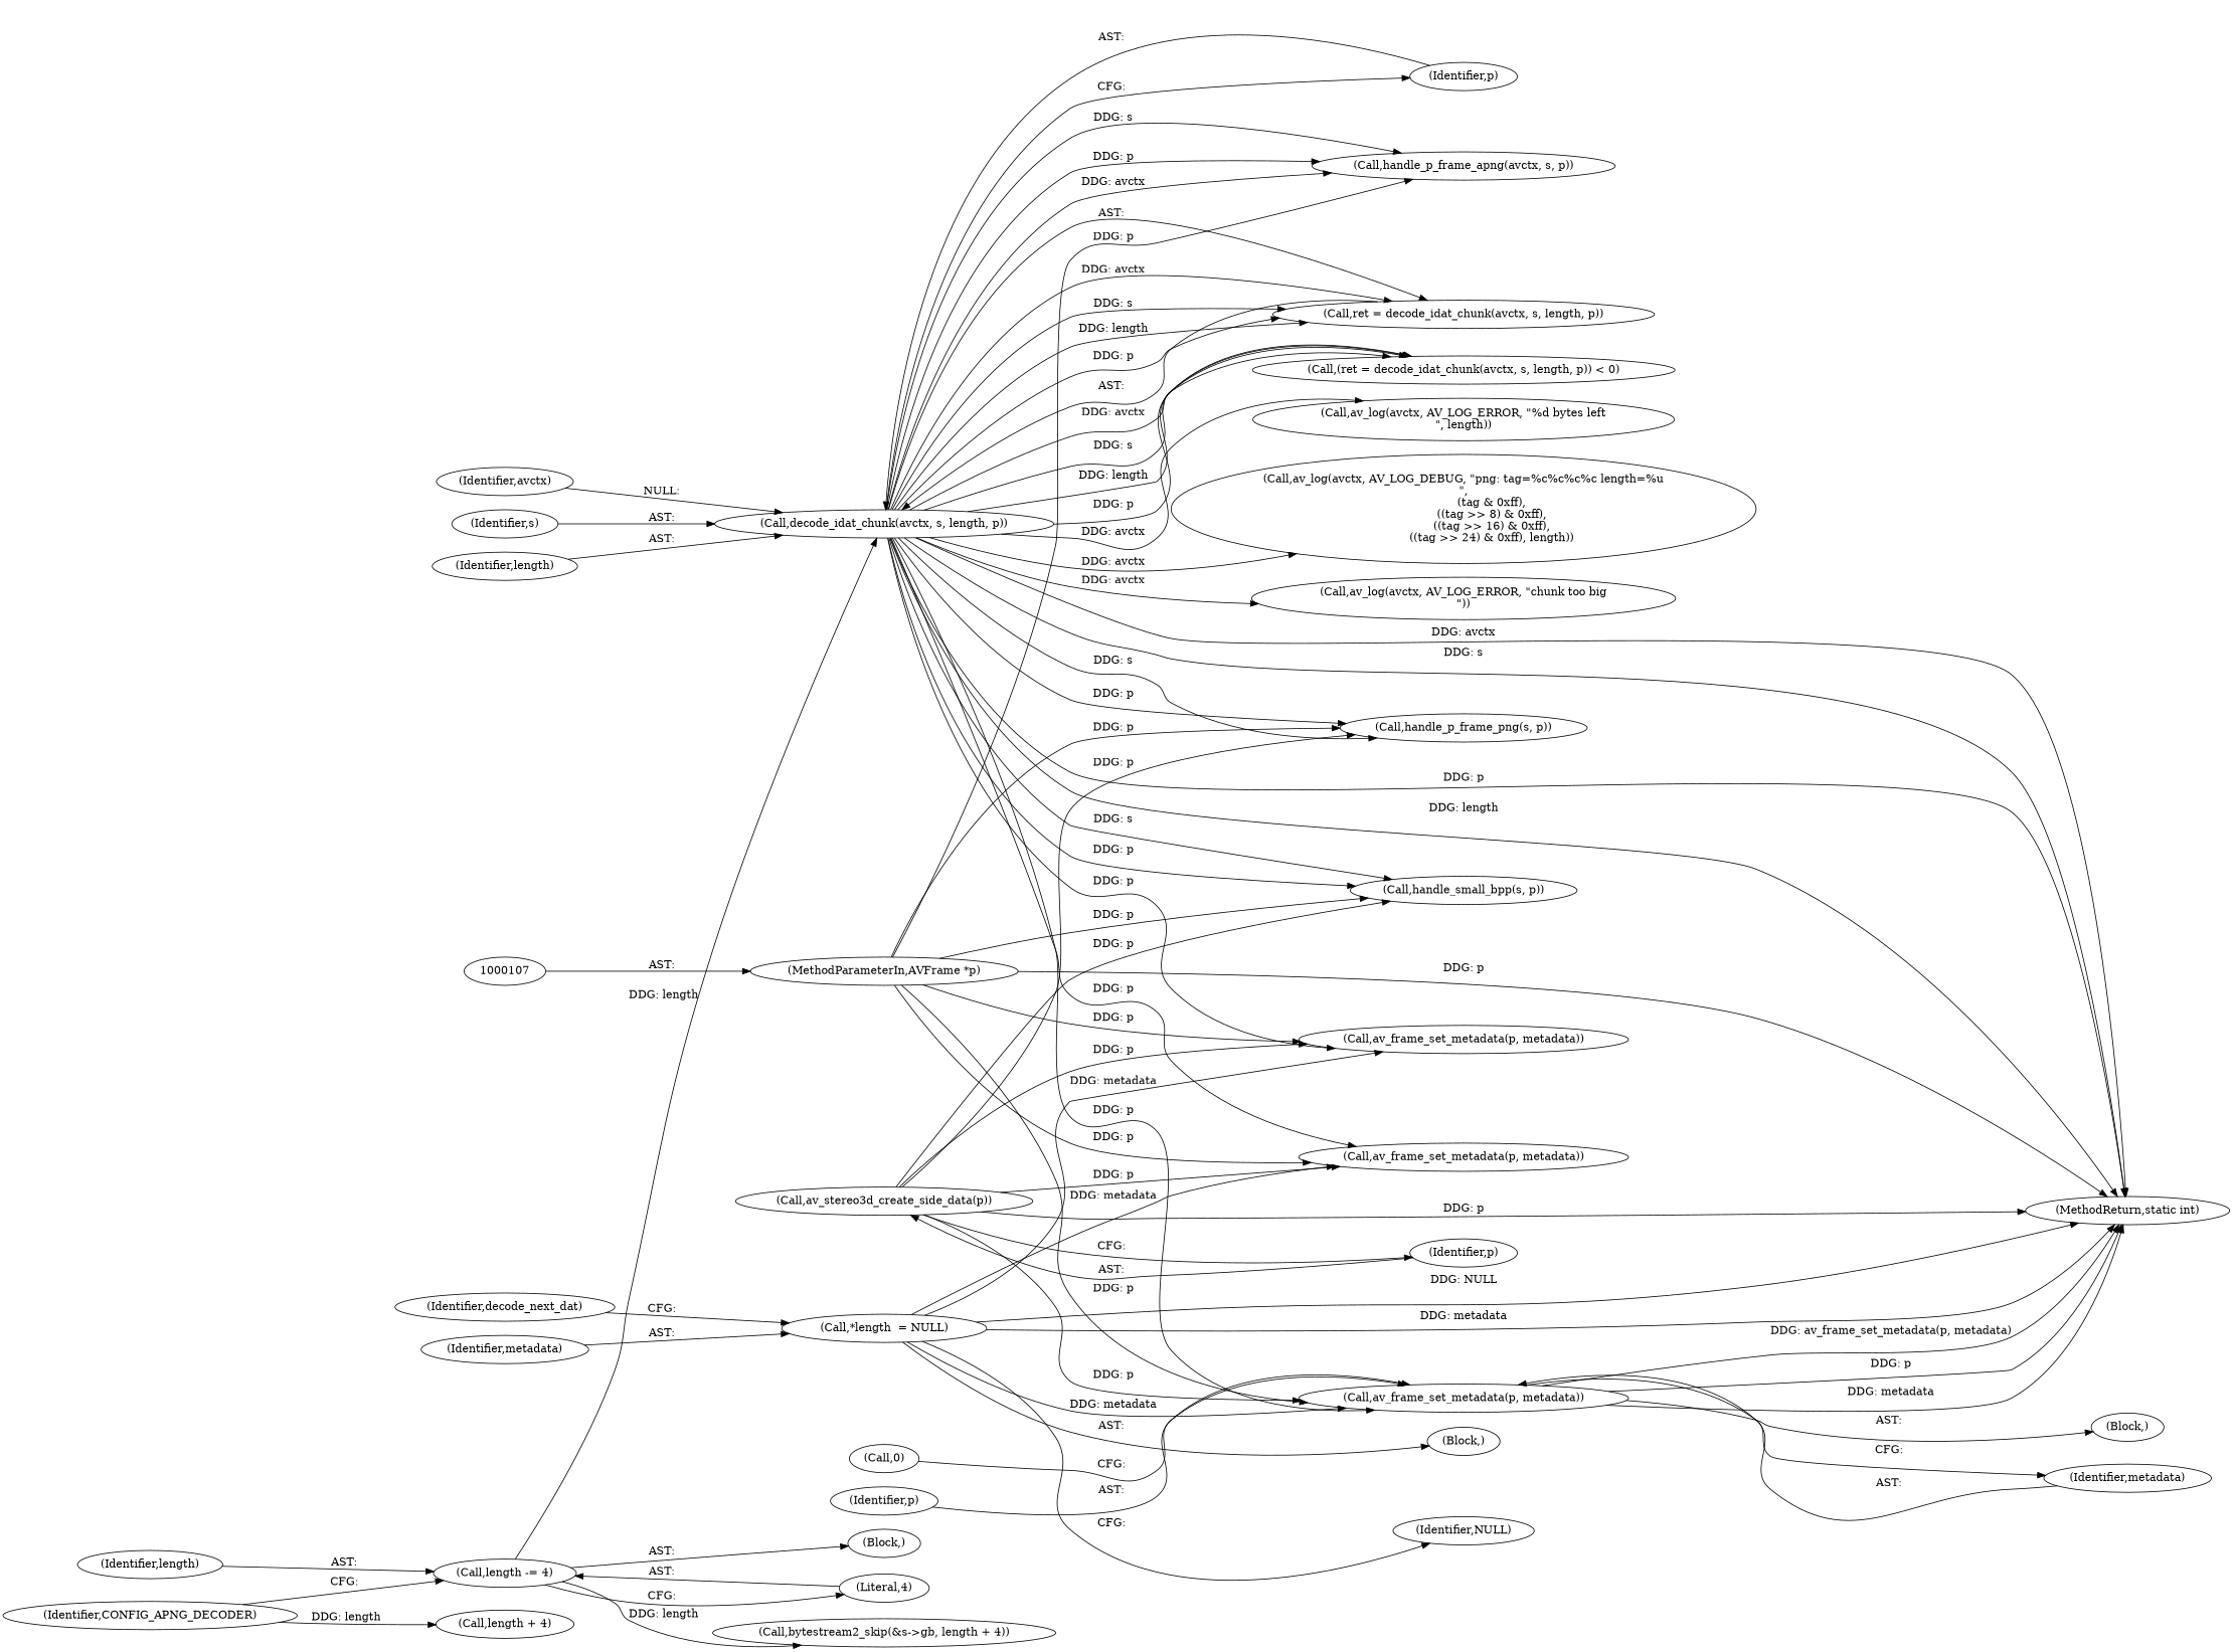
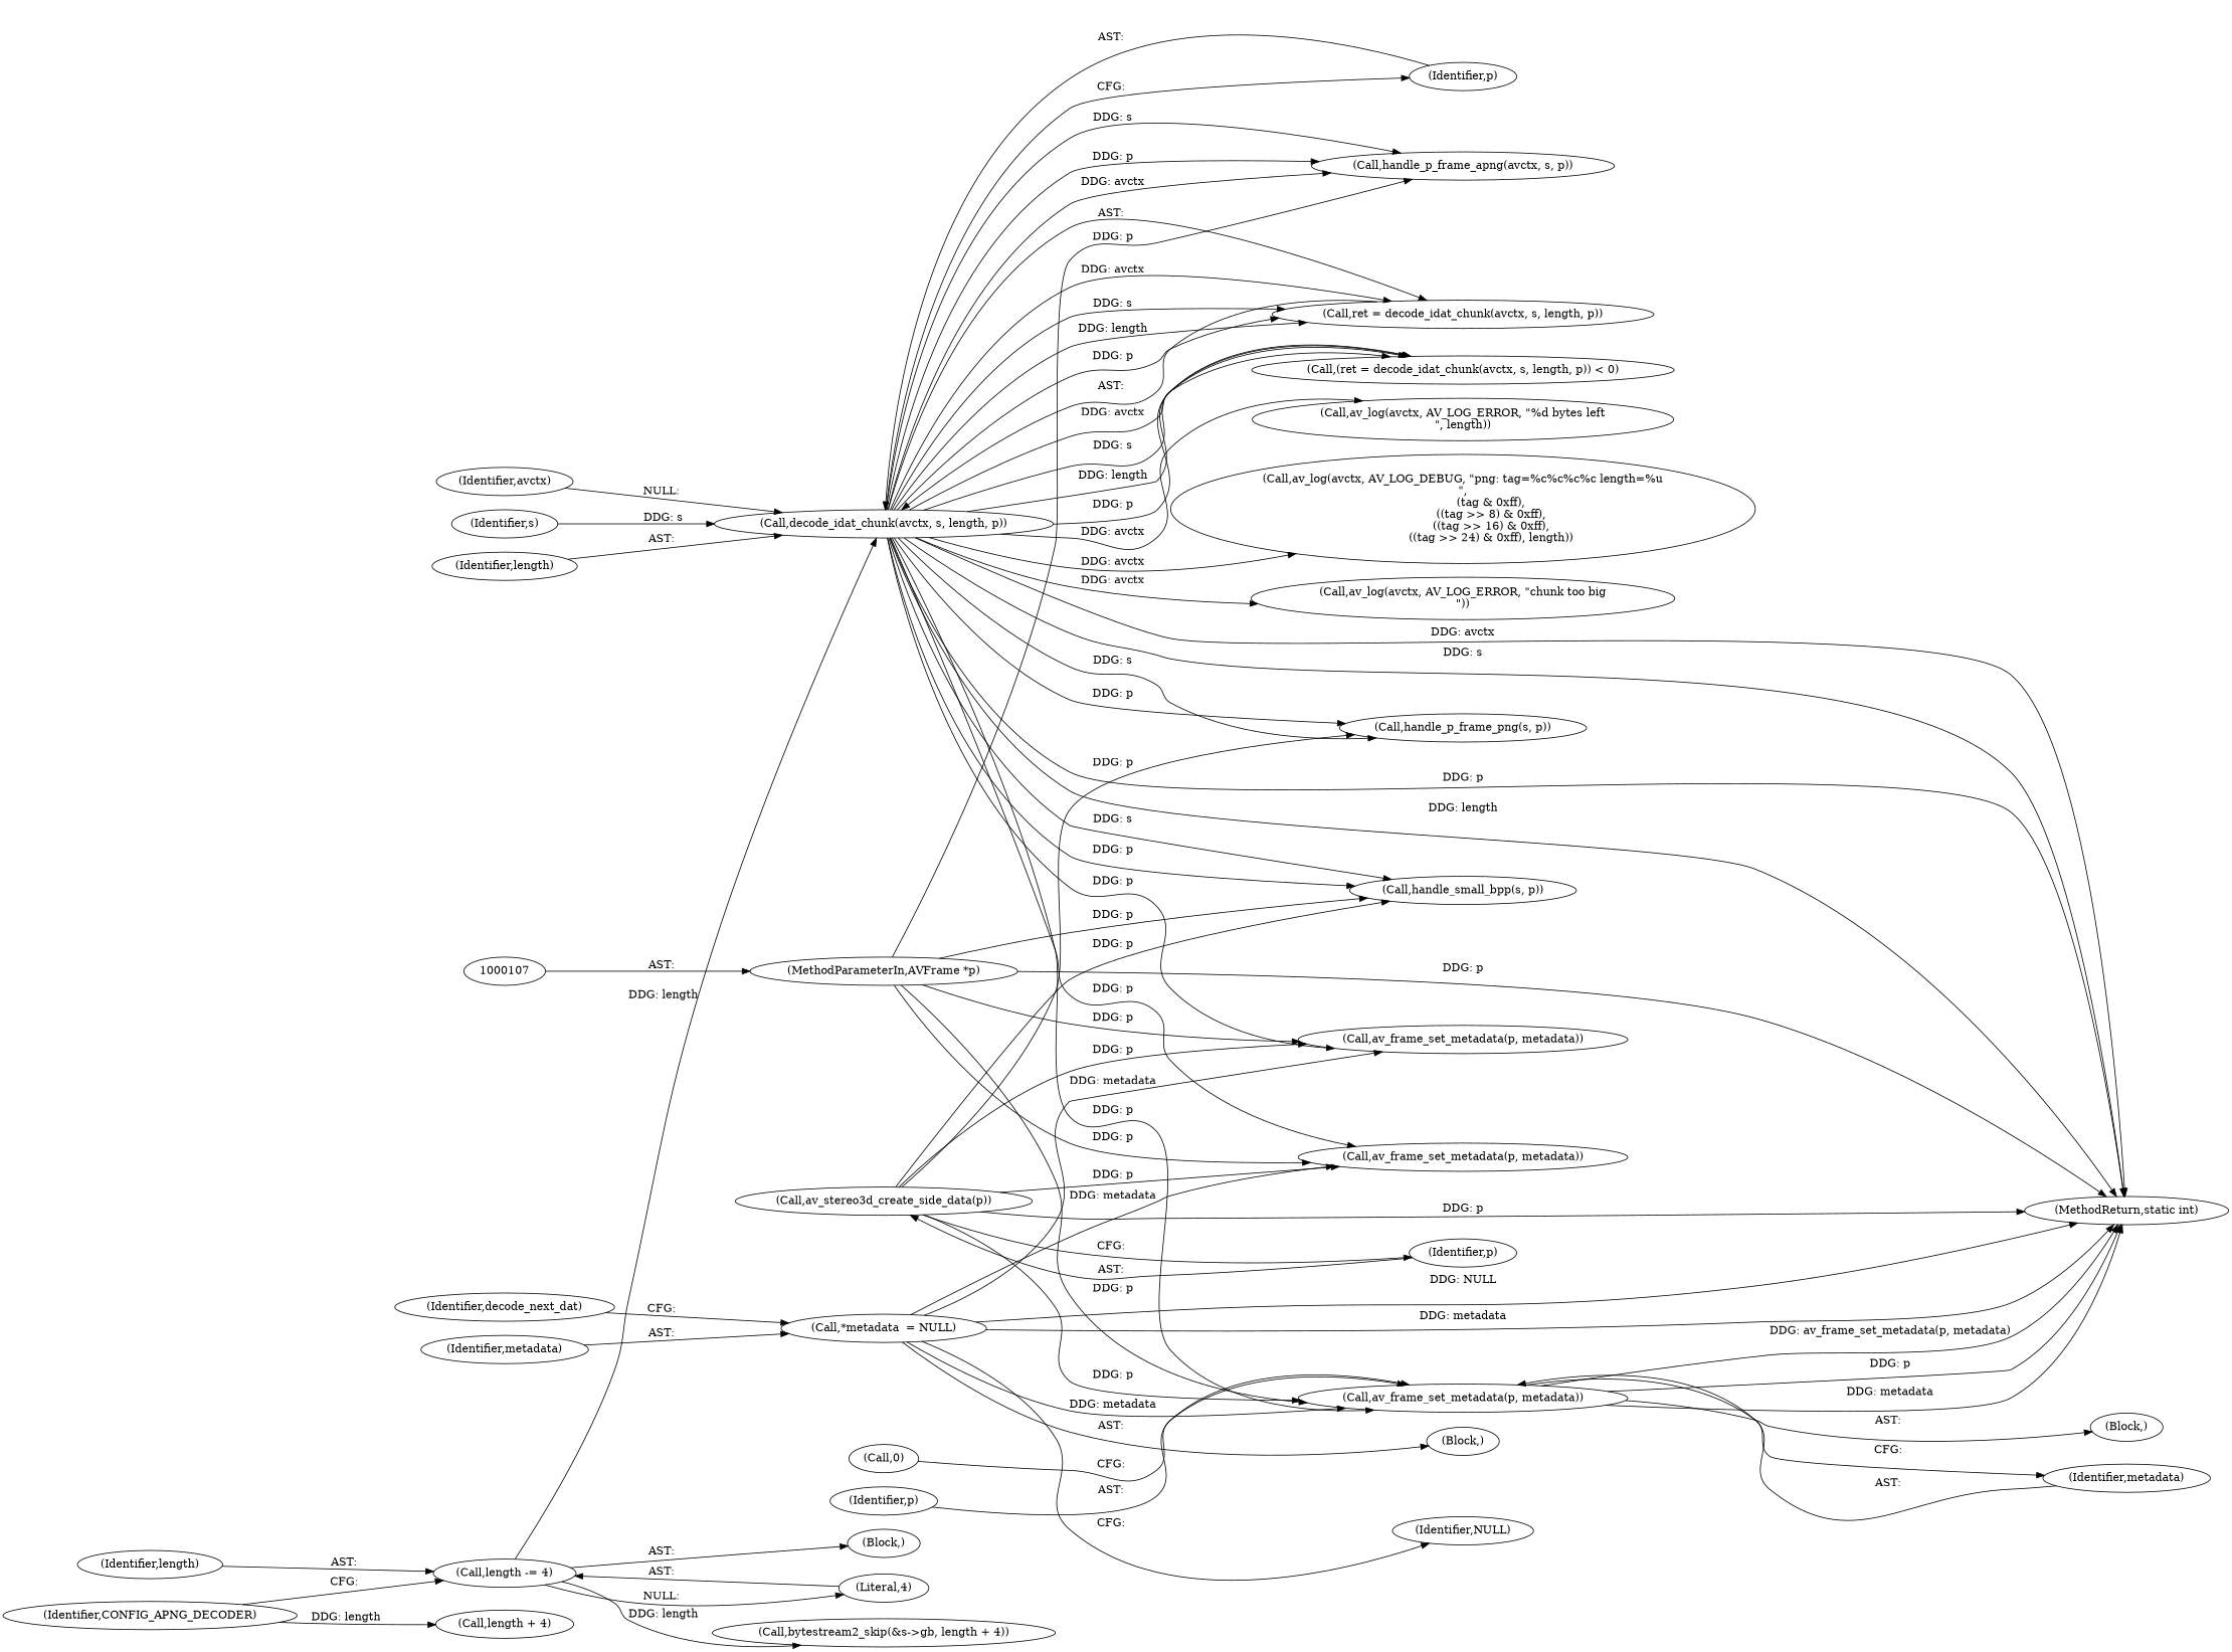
  digraph {
    rankdir=LR
    n1 [label="(Call,av_frame_set_metadata(p, metadata))"]
    n2 [label="(Identifier,metadata)"]
    n3 [label="(Block,)"]
    n4 [label="(MethodReturn,static int)"]
    n5 [label="(Call,decode_idat_chunk(avctx, s, length, p))"]
    n6 [label="(Identifier,p)"]
    n7 [label="(Call,av_frame_set_metadata(p, metadata))"]
    n8 [label="(Call,av_frame_set_metadata(p, metadata))"]
    n9 [label="(Call,ret = decode_idat_chunk(avctx, s, length, p))"]
    n10 [label="(Call,(ret = decode_idat_chunk(avctx, s, length, p)) < 0)"]
    n11 [label="(Call,av_log(avctx, AV_LOG_ERROR, \"%d bytes left\n\", length))"]
    n12 [label="(Call,handle_p_frame_png(s, p))"]
    n13 [label="(Call,handle_small_bpp(s, p))"]
    n14 [label="(Call,handle_p_frame_apng(avctx, s, p))"]
    n15 [label="(Call,av_log(avctx, AV_LOG_DEBUG, \"png: tag=%c%c%c%c length=%u\n\",\n                (tag & 0xff),\n                ((tag >> 8) & 0xff),\n                ((tag >> 16) & 0xff),\n                ((tag >> 24) & 0xff), length))"]
    n16 [label="(Call,av_log(avctx, AV_LOG_ERROR, \"chunk too big\n\"))"]
    n17 [label="(Call,length -= 4)"]
    n18 [label="(Literal,4)"]
    n19 [label="(Call,bytestream2_skip(&s->gb, length + 4))"]
    n20 [label="(Block,)"]
    n21 [label="(Call,length + 4)"]
    n22 [label="(Call,av_stereo3d_create_side_data(p))"]
    n23 [label="(Identifier,p)"]
    n24 [label="(MethodParameterIn,AVFrame *p)"]
    1000107
-   n26 [label="(Call,*length  = NULL)"]
+   n26 [label="(Call,*metadata  = NULL)"]
    n27 [label="(Block,)"]
    n28 [label="(Identifier,NULL)"]
    n29 [label="(Identifier,decode_next_dat)"]
    n30 [label="(Identifier,metadata)"]
    n31 [label="(Identifier,length)"]
    n32 [label="(Identifier,length)"]
    n33 [label="(Identifier,avctx)"]
    n34 [label="(Identifier,s)"]
    n35 [label="(Call,0)"]
    n36 [label="(Identifier,p)"]
    n37 [label="(Identifier,CONFIG_APNG_DECODER)"]
    n1 -> n2 [label="CFG: "]
    n1 -> n3 [label="AST: "]
    n1 -> n4 [label="DDG: av_frame_set_metadata(p, metadata)"]
    n1 -> n4 [label="DDG: p"]
    n1 -> n4 [label="DDG: metadata"]
    n2 -> n1 [label="AST: "]
    n5 -> n1 [label="DDG: p"]
    n5 -> n4 [label="DDG: avctx"]
    n5 -> n4 [label="DDG: s"]
    n5 -> n4 [label="DDG: p"]
    n5 -> n4 [label="DDG: length"]
    n5 -> n6 [label="CFG: "]
    n5 -> n7 [label="DDG: p"]
    n5 -> n8 [label="DDG: p"]
    n5 -> n9 [label="AST: "]
    n5 -> n9 [label="DDG: avctx"]
    n5 -> n9 [label="DDG: s"]
    n5 -> n9 [label="DDG: length"]
    n5 -> n9 [label="DDG: p"]
    n5 -> n10 [label="DDG: avctx"]
    n5 -> n10 [label="DDG: s"]
    n5 -> n10 [label="DDG: length"]
    n5 -> n10 [label="DDG: p"]
    n5 -> n11 [label="DDG: avctx"]
    n5 -> n12 [label="DDG: s"]
    n5 -> n12 [label="DDG: p"]
    n5 -> n13 [label="DDG: s"]
    n5 -> n13 [label="DDG: p"]
    n5 -> n14 [label="DDG: avctx"]
    n5 -> n14 [label="DDG: s"]
    n5 -> n14 [label="DDG: p"]
    n5 -> n15 [label="DDG: avctx"]
    n5 -> n16 [label="DDG: avctx"]
    n6 -> n5 [label="AST: "]
    n9 -> n5 [label="AST: "]
    n17 -> n5 [label="DDG: length"]
-   n17 -> n18 [label="CFG: "]
+   n17 -> n18 [label="NULL: "]
    n17 -> n19 [label="DDG: length"]
    n17 -> n20 [label="AST: "]
    n18 -> n17 [label="AST: "]
    n22 -> n1 [label="DDG: p"]
    n22 -> n4 [label="DDG: p"]
    n22 -> n7 [label="DDG: p"]
    n22 -> n8 [label="DDG: p"]
    n22 -> n12 [label="DDG: p"]
    n22 -> n13 [label="DDG: p"]
    n22 -> n23 [label="CFG: "]
    n23 -> n22 [label="AST: "]
    n24 -> n1 [label="DDG: p"]
    n24 -> n4 [label="DDG: p"]
    n24 -> n7 [label="DDG: p"]
    n24 -> n8 [label="DDG: p"]
-   n24 -> n12 [label="DDG: p"]
    n24 -> n13 [label="DDG: p"]
    n24 -> n14 [label="DDG: p"]
    1000107 -> n24 [label="AST: "]
    n26 -> n1 [label="DDG: metadata"]
    n26 -> n4 [label="DDG: metadata"]
    n26 -> n4 [label="DDG: NULL"]
    n26 -> n7 [label="DDG: metadata"]
    n26 -> n8 [label="DDG: metadata"]
    n26 -> n27 [label="AST: "]
    n26 -> n28 [label="CFG: "]
    n29 -> n26 [label="CFG: "]
    n30 -> n26 [label="AST: "]
    n31 -> n17 [label="AST: "]
    n32 -> n5 [label="AST: "]
    n33 -> n5 [label="NULL: "]
-   n34 -> n5 [label="AST: "]
+   n34 -> n5 [label="DDG: s"]
    n35 -> n1 [label="CFG: "]
    n36 -> n1 [label="AST: "]
    n37 -> n17 [label="CFG: "]
    n37 -> n21 [label="DDG: length"]
  }
